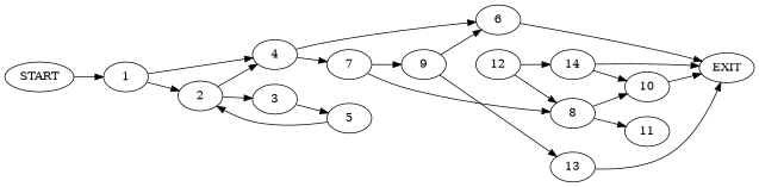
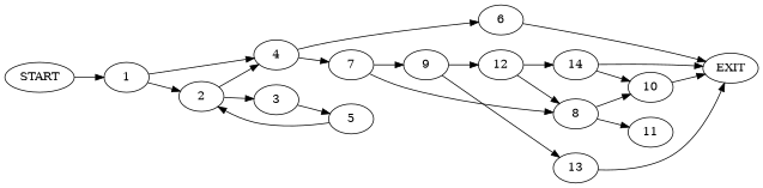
  digraph {
    rankdir=LR
    n1 [label=START]
    1
    2
    4
    n5 [label=EXIT]
    3
    5
    6
    7
    8
    9
    10
    11
    12
    13
    14
    n1 -> 1
    1 -> 2
    1 -> 4
    2 -> 4
    2 -> 3
    4 -> 6
    4 -> 7
    3 -> 5
    5 -> 2
    6 -> n5
    7 -> 8
    7 -> 9
    8 -> 10
    8 -> 11
-   9 -> 6
+   9 -> 12
    9 -> 13
    10 -> n5
    12 -> 8
    12 -> 14
    13 -> n5
    14 -> n5
    14 -> 10
  }
